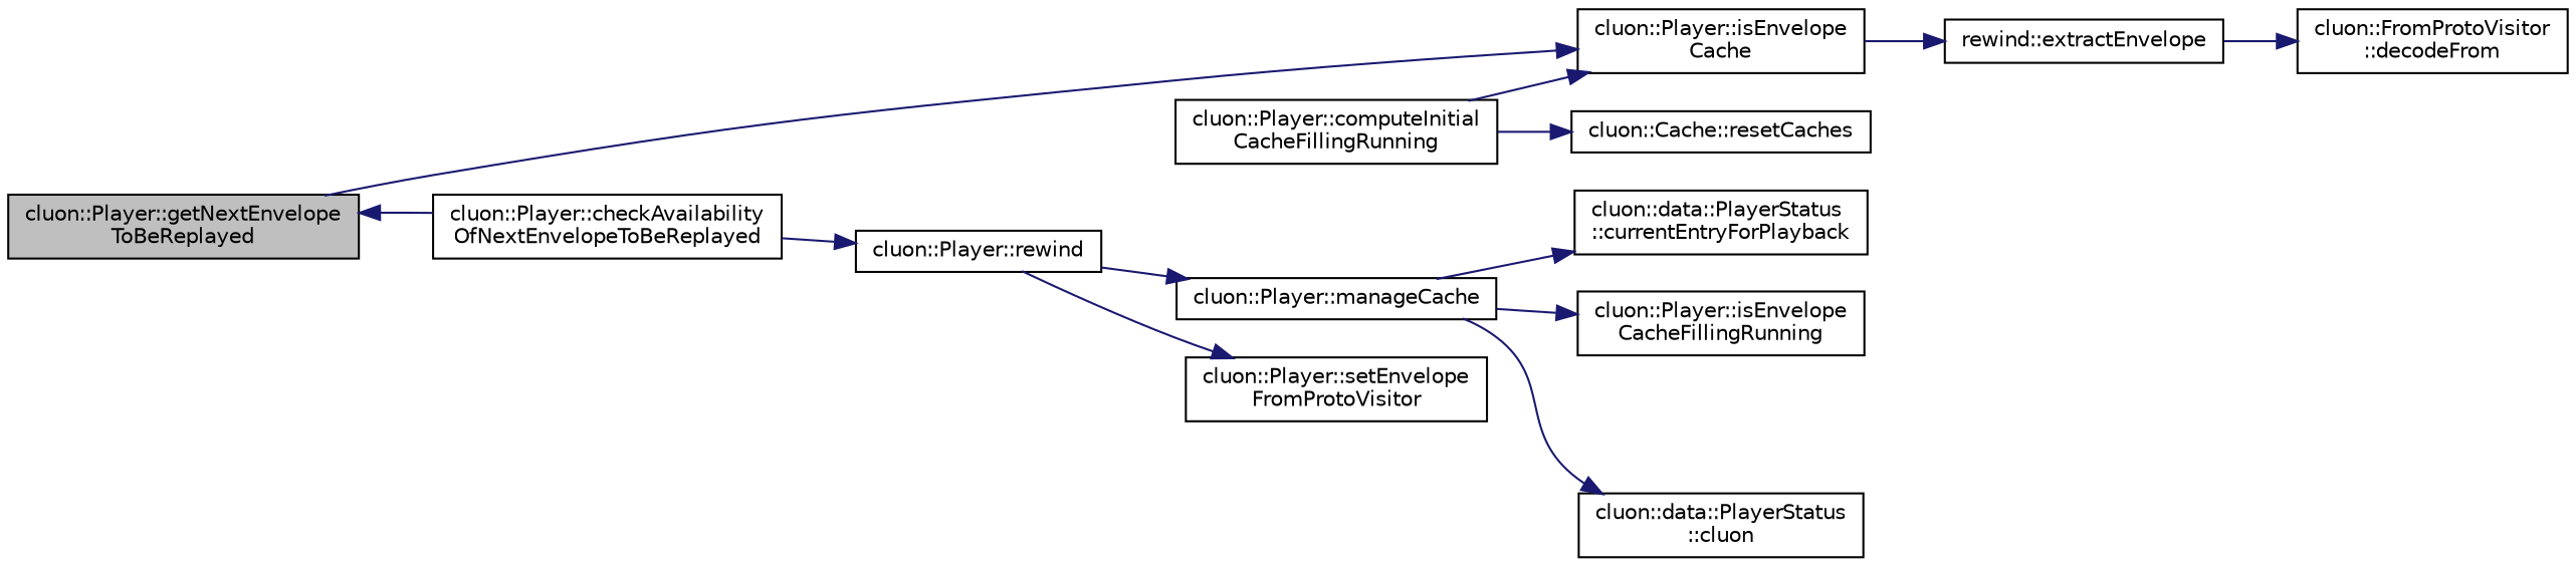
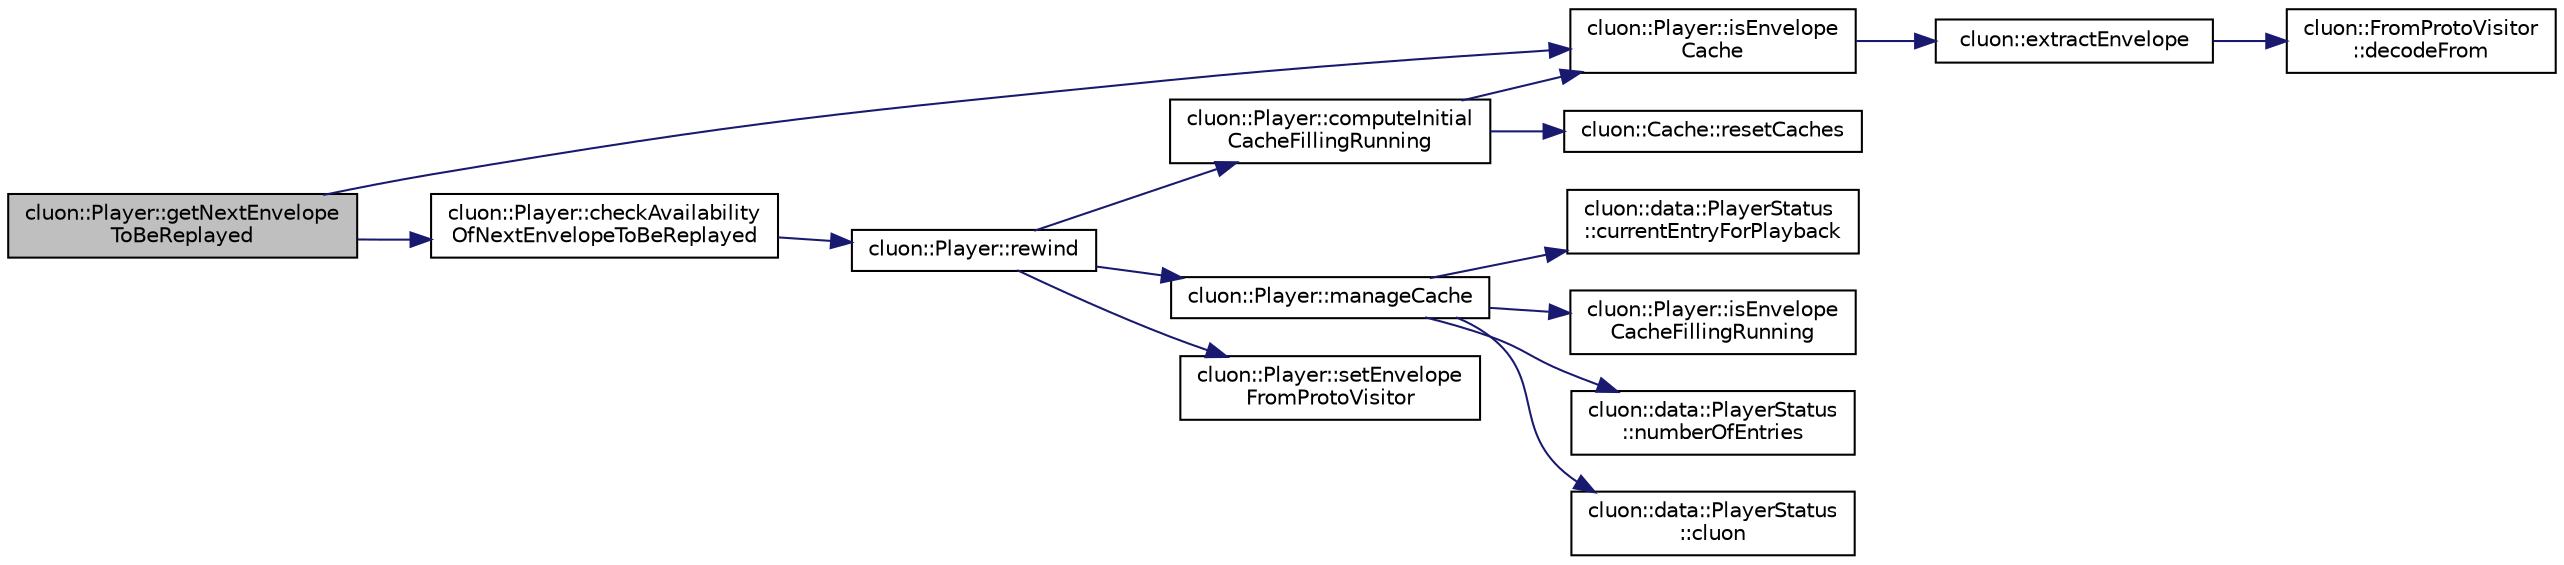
  digraph {
    rankdir=LR
    node [color=black fillcolor=white fontname=Helvetica fontsize=10 shape=record style=filled]
    edge [color=midnightblue fontname=Helvetica fontsize=10 labelfontname=Helvetica labelfontsize=10 style=solid]
    n1 [fillcolor=grey75 fontcolor=black height=0.2 label="cluon::Player::getNextEnvelope\lToBeReplayed" width=0.4]
    n2 [height=0.2 label="cluon::Player::checkAvailability\lOfNextEnvelopeToBeReplayed" width=0.4]
    n3 [height=0.2 label="cluon::Player::isEnvelope\lCache" width=0.4]
    n4 [height=0.2 label="cluon::Player::rewind" width=0.4]
-   n5 [height=0.2 label="rewind::extractEnvelope" width=0.4]
+   n5 [height=0.2 label="cluon::extractEnvelope" width=0.4]
    n6 [height=0.2 label="cluon::Player::computeInitial\lCacheFillingRunning" width=0.4]
    n7 [height=0.2 label="cluon::Player::manageCache" width=0.4]
    n8 [height=0.2 label="cluon::Player::setEnvelope\lFromProtoVisitor" width=0.4]
    n9 [height=0.2 label="cluon::FromProtoVisitor\l::decodeFrom" width=0.4]
    n10 [height=0.2 label="cluon::Cache::resetCaches" width=0.4]
    n11 [height=0.2 label="cluon::data::PlayerStatus\l::currentEntryForPlayback" width=0.4]
    n12 [height=0.2 label="cluon::Player::isEnvelope\lCacheFillingRunning" width=0.4]
+   n13 [height=0.2 label="cluon::data::PlayerStatus\l::numberOfEntries" width=0.4]
    n14 [height=0.2 label="cluon::data::PlayerStatus\l::cluon" width=0.4]
-   n2 -> n1
+   n1 -> n2
    n1 -> n3
    n2 -> n4
    n3 -> n5
+   n4 -> n6
    n4 -> n7
    n4 -> n8
    n5 -> n9
    n6 -> n3
    n6 -> n10
    n7 -> n11
    n7 -> n12
+   n7 -> n13
    n7 -> n14
  }
